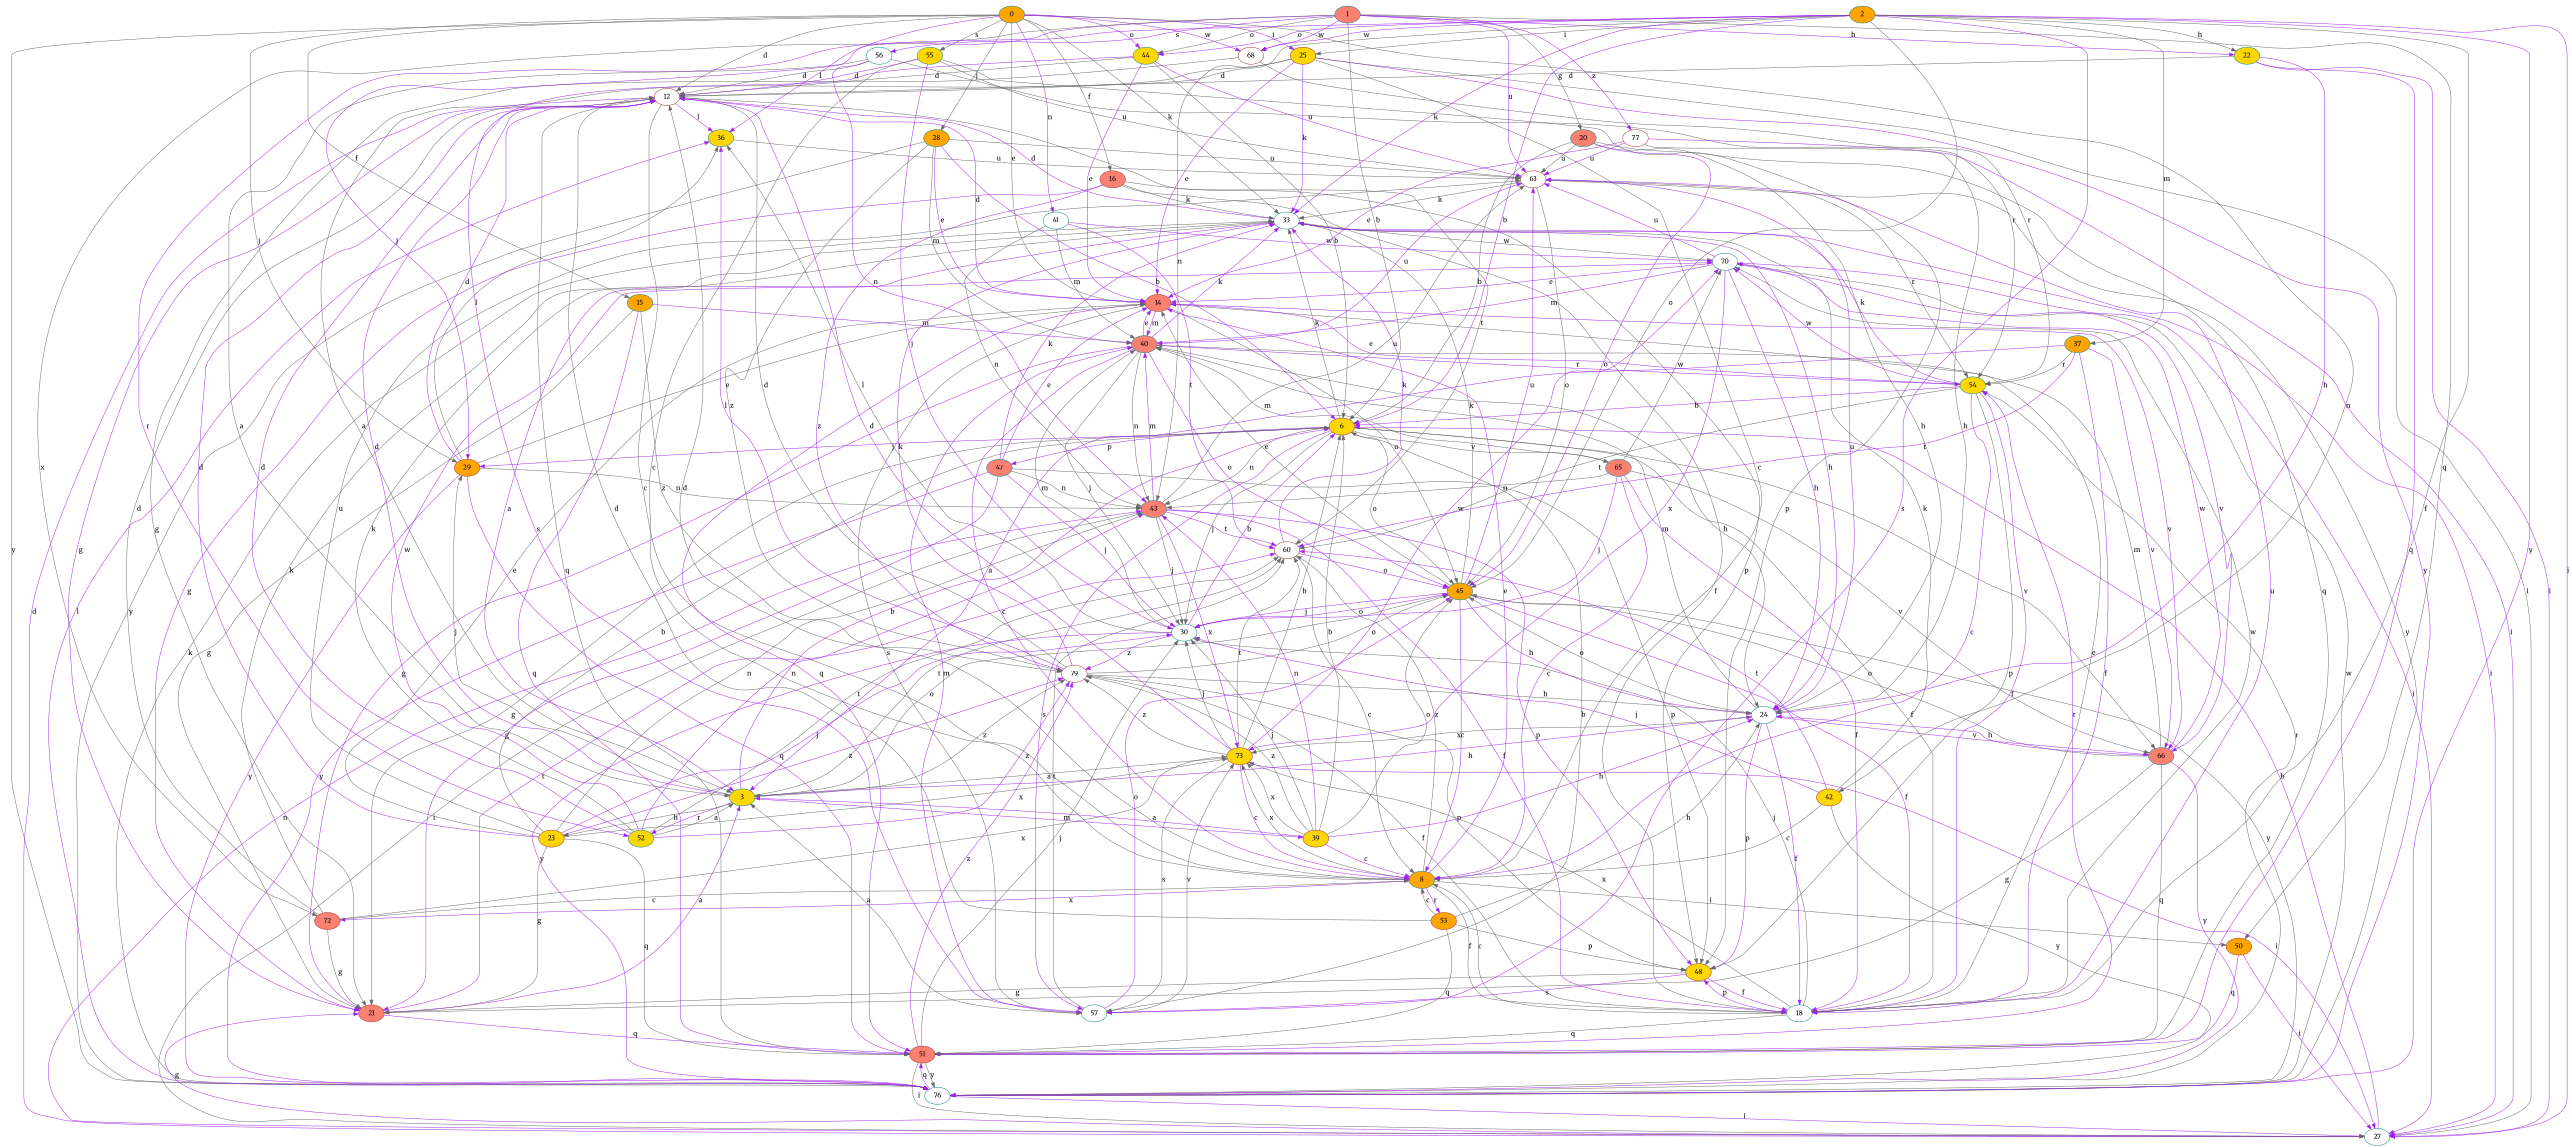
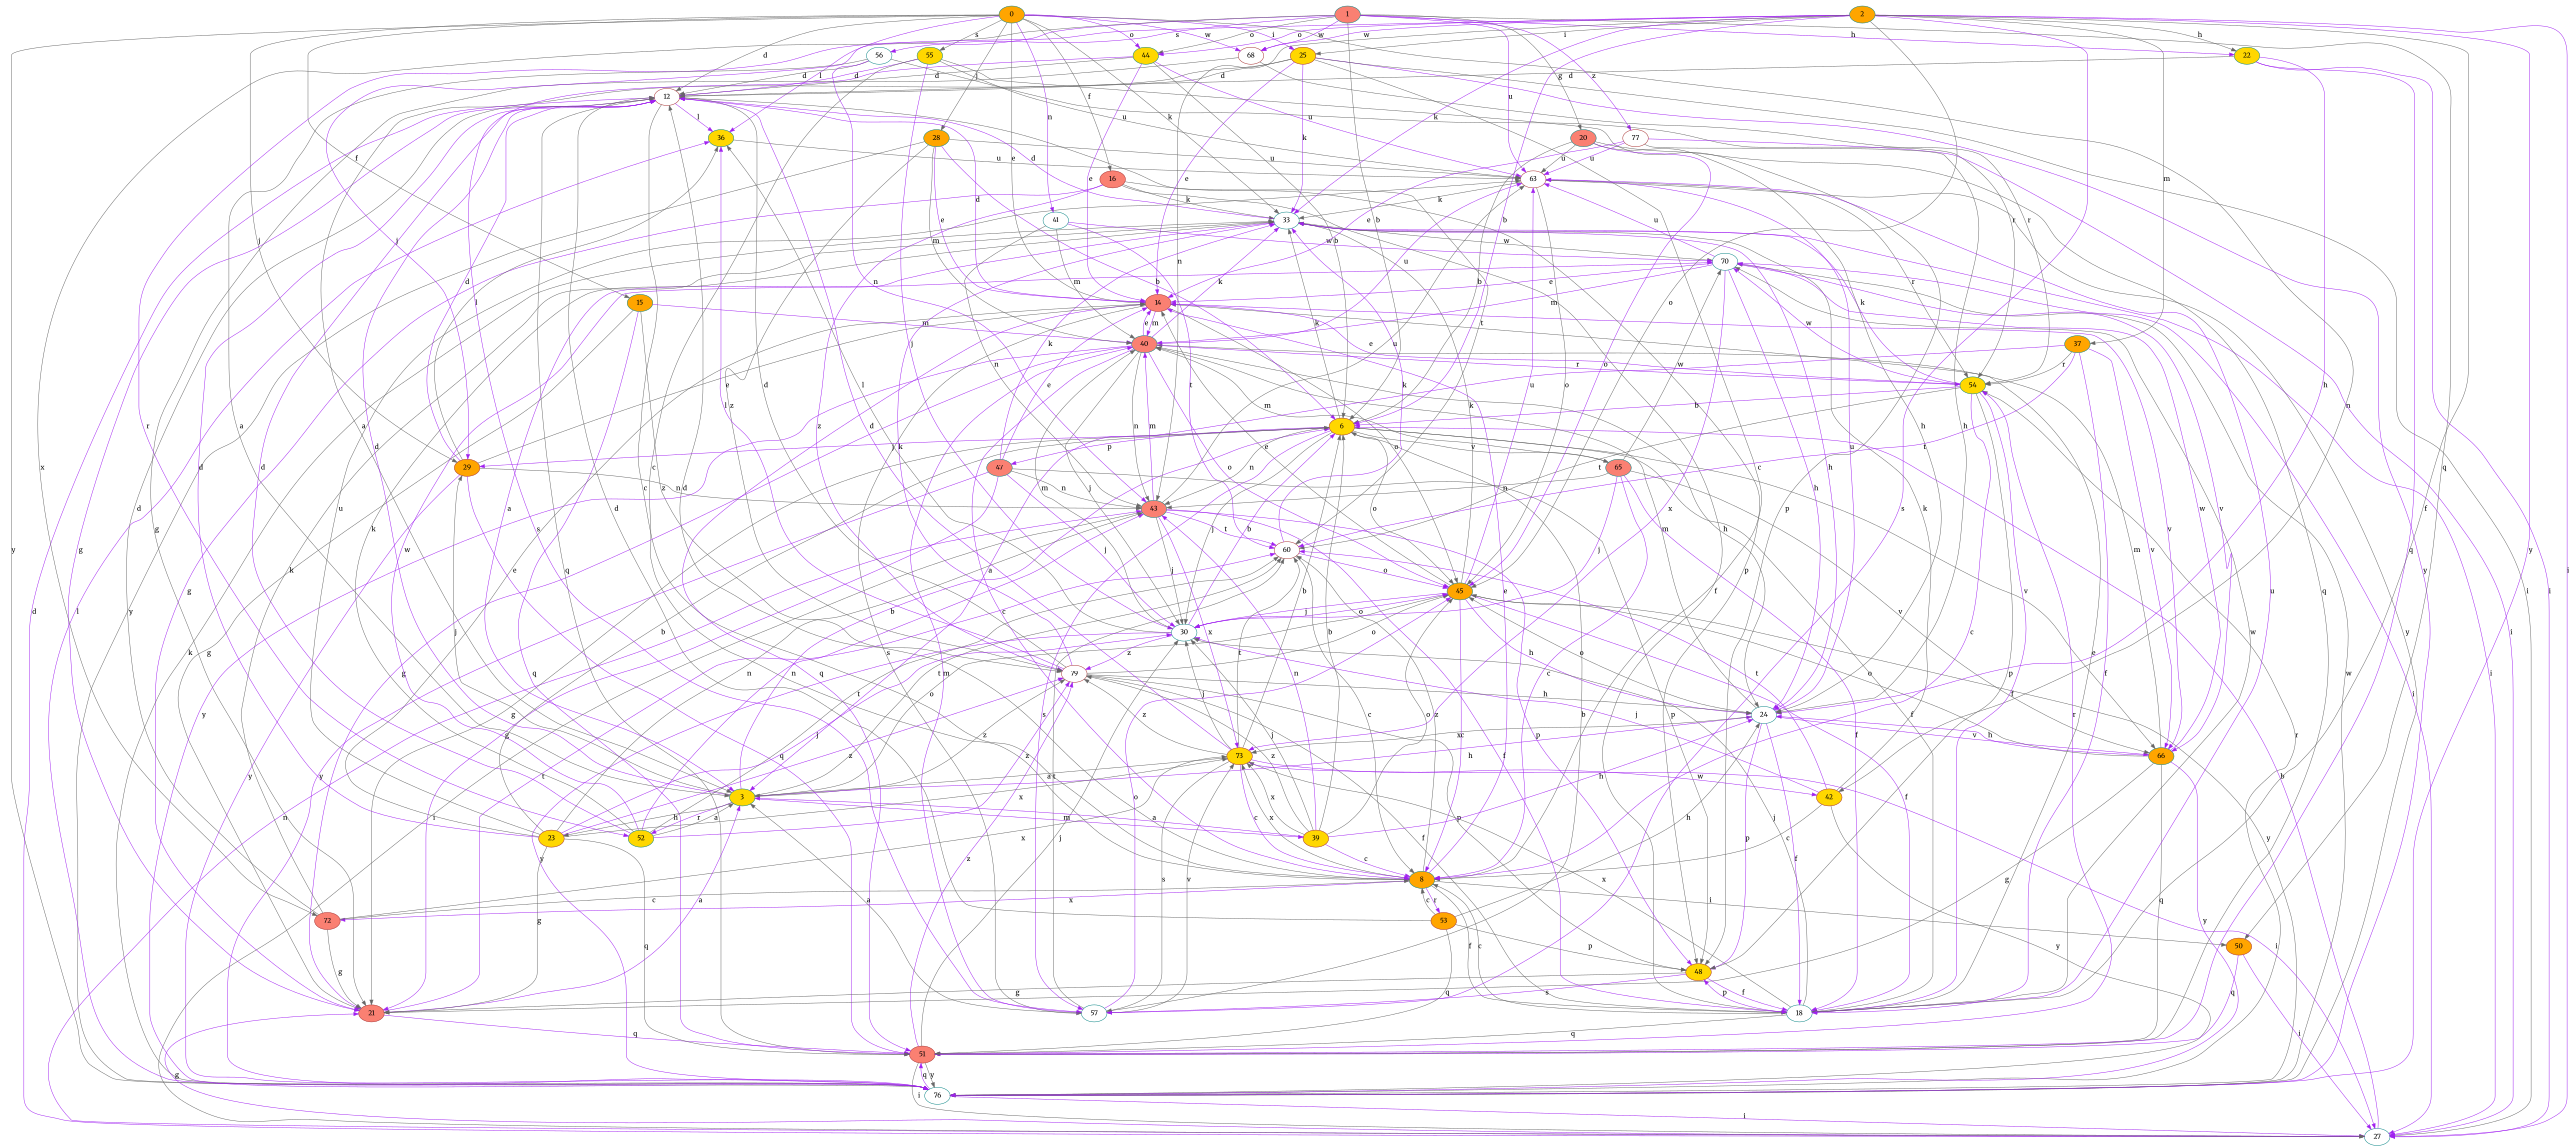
  strict digraph {
    fontname=Merriweather
    node [color=teal fillcolor=white fontname=Merriweather style=filled]
    edge [color=gray40 fontname=Merriweather]
    0 [fillcolor=orange]
    12 [color=brown]
    14 [color=brown fillcolor=salmon]
    15 [fillcolor=orange]
    16 [color=brown fillcolor=salmon]
    25 [color=brown fillcolor=gold]
    28 [fillcolor=orange]
    29 [color=brown fillcolor=orange]
    33
    36 [fillcolor=gold]
    41
    42 [color=brown fillcolor=gold]
    44 [fillcolor=gold]
    55 [fillcolor=gold]
    68 [color=brown]
    76
    60 [color=brown]
    21 [color=brown fillcolor=salmon]
    8 [fillcolor=orange]
    51 [color=brown fillcolor=salmon]
    45 [fillcolor=orange]
    57
-   66 [fillcolor=salmon]
+   66 [fillcolor=orange]
    40 [fillcolor=salmon]
    79 [color=brown]
    18
    48 [color=brown fillcolor=gold]
    27
    3 [fillcolor=gold]
    6 [color=brown fillcolor=gold]
    63 [color=brown]
    43 [fillcolor=salmon]
    24
    70
    30
    54 [fillcolor=gold]
    1 [fillcolor=salmon]
    20 [fillcolor=salmon]
    22 [fillcolor=gold]
    50 [color=brown fillcolor=orange]
    52 [fillcolor=gold]
    56
    72 [color=brown fillcolor=salmon]
    77 [color=brown]
    47 [fillcolor=salmon]
    65 [fillcolor=salmon]
    73 [color=brown fillcolor=gold]
    2 [fillcolor=orange]
    37 [fillcolor=orange]
    23 [color=brown fillcolor=gold]
    39 [color=brown fillcolor=gold]
    53 [color=brown fillcolor=orange]
    0 -> 12 [label=d]
    0 -> 14 [label=e]
    0 -> 15 [label=f]
    0 -> 16 [label=f]
    0 -> 25 [color=purple label=i]
    0 -> 28 [label=j]
    0 -> 29 [label=j]
    0 -> 33 [label=k]
    0 -> 36 [color=purple label=l]
    0 -> 41 [color=purple label=n]
    0 -> 42 [label=n]
    0 -> 44 [color=purple label=o]
    0 -> 55 [label=s]
    0 -> 68 [color=purple label=w]
    0 -> 76 [label=y]
    12 -> 36 [color=purple label=l]
    12 -> 60 [label=t]
    12 -> 21 [color=purple label=g]
    12 -> 8 [label=c]
    12 -> 51 [label=q]
    14 -> 12 [color=purple label=d]
    14 -> 51 [color=purple label=q]
    14 -> 45 [label=o]
    14 -> 57 [label=s]
    14 -> 66 [color=purple label=v]
    14 -> 40 [color=purple label=m]
    15 -> 21 [label=g]
    15 -> 51 [color=purple label=q]
    15 -> 40 [color=purple label=m]
    15 -> 79 [label=z]
    16 -> 33 [label=k]
    16 -> 21 [color=purple label=g]
    16 -> 79 [color=purple label=z]
    16 -> 18 [label=f]
    16 -> 48 [label=p]
    25 -> 12 [label=d]
    25 -> 14 [color=purple label=e]
    25 -> 33 [color=purple label=k]
    25 -> 76 [color=purple label=y]
    25 -> 8 [label=c]
    25 -> 27 [label=i]
    25 -> 3 [label=a]
    28 -> 14 [color=purple label=e]
    28 -> 76 [label=y]
    28 -> 40 [label=m]
    28 -> 79 [label=z]
    28 -> 6 [color=purple label=b]
    28 -> 63 [label=u]
    29 -> 12 [color=purple label=d]
    29 -> 14 [label=e]
    29 -> 36 [label=l]
    29 -> 76 [color=purple label=y]
    29 -> 51 [color=purple label=q]
    29 -> 43 [label=n]
    33 -> 12 [color=purple label=d]
    33 -> 27 [color=purple label=i]
    33 -> 3 [color=purple label=a]
    33 -> 24 [color=purple label=h]
    33 -> 70 [label=w]
    36 -> 63 [label=u]
    41 -> 60 [color=purple label=t]
    41 -> 40 [label=m]
    41 -> 43 [label=n]
    41 -> 70 [color=purple label=w]
    42 -> 33 [label=k]
    42 -> 76 [label=y]
    42 -> 60 [color=purple label=t]
    42 -> 8 [label=c]
    42 -> 30 [color=purple label=j]
    44 -> 12 [label=d]
    44 -> 14 [color=purple label=e]
    44 -> 57 [color=purple label=s]
    44 -> 6 [label=b]
    44 -> 63 [color=purple label=u]
    55 -> 12 [color=purple label=d]
    55 -> 8 [label=c]
    55 -> 48 [label=p]
    55 -> 63 [label=u]
    55 -> 30 [color=purple label=j]
    68 -> 21 [label=g]
    68 -> 54 [label=r]
    76 -> 33 [label=k]
    76 -> 36 [color=purple label=l]
    76 -> 51 [color=purple label=q]
    76 -> 27 [color=purple label=i]
    76 -> 70 [label=w]
    76 -> 54 [label=r]
    60 -> 33 [color=purple label=k]
    60 -> 8 [label=c]
    60 -> 45 [color=purple label=o]
    21 -> 60 [color=purple label=t]
    21 -> 51 [color=purple label=q]
    21 -> 3 [color=purple label=a]
    8 -> 12 [label=d]
    8 -> 14 [color=purple label=e]
    8 -> 60 [label=z]
    8 -> 18 [label=f]
    8 -> 50 [label=i]
    8 -> 72 [color=purple label=x]
    8 -> 73 [label=x]
    8 -> 53 [color=purple label=r]
    51 -> 76 [label=y]
    51 -> 79 [color=purple label=z]
    51 -> 27 [label=i]
    51 -> 30 [label=j]
    51 -> 54 [color=purple label=r]
    45 -> 14 [label=e]
    45 -> 33 [label=k]
    45 -> 76 [label=y]
    45 -> 8 [color=purple label=c]
    45 -> 18 [color=purple label=f]
    45 -> 63 [color=purple label=u]
    45 -> 24 [color=purple label=h]
    45 -> 30 [color=purple label=j]
    57 -> 60 [label=t]
    57 -> 45 [color=purple label=o]
    57 -> 40 [color=purple label=m]
    57 -> 3 [label=a]
    57 -> 6 [label=b]
    57 -> 73 [label=v]
    66 -> 76 [color=purple label=y]
    66 -> 21 [label=g]
    66 -> 51 [label=q]
    66 -> 45 [label=o]
    66 -> 40 [label=m]
    66 -> 24 [color=purple label=h]
    66 -> 70 [color=purple label=w]
    40 -> 14 [color=purple label=e]
    40 -> 33 [color=purple label=k]
+   40 -> 76 [color=purple label=y]
    40 -> 21 [color=purple label=g]
    40 -> 8 [color=purple label=c]
    40 -> 45 [color=purple label=o]
    40 -> 63 [color=purple label=u]
    40 -> 43 [label=n]
    40 -> 24 [label=h]
    40 -> 30 [label=j]
    40 -> 54 [color=purple label=r]
    79 -> 12 [label=d]
    79 -> 33 [color=purple label=k]
    79 -> 36 [color=purple label=l]
    79 -> 45 [label=o]
    79 -> 18 [label=f]
    79 -> 48 [label=p]
    79 -> 24 [label=h]
    18 -> 14 [label=e]
    18 -> 8 [label=c]
    18 -> 51 [label=q]
    18 -> 48 [color=purple label=p]
    18 -> 63 [color=purple label=u]
    18 -> 70 [label=w]
    18 -> 30 [label=j]
    18 -> 73 [label=x]
    48 -> 21 [label=g]
    48 -> 57 [color=purple label=s]
    48 -> 18 [color=purple label=f]
    27 -> 12 [color=purple label=d]
    27 -> 21 [color=purple label=g]
    27 -> 6 [color=purple label=b]
    27 -> 43 [color=purple label=n]
    3 -> 12 [color=purple label=d]
    3 -> 29 [label=j]
    3 -> 60 [label=t]
    3 -> 45 [label=o]
    3 -> 79 [label=z]
    3 -> 6 [color=purple label=b]
    3 -> 24 [color=purple label=h]
    3 -> 52 [color=purple label=r]
    3 -> 23 [label=h]
    3 -> 39 [color=purple label=m]
    6 -> 29 [color=purple label=j]
    6 -> 33 [label=k]
    6 -> 21 [label=g]
    6 -> 45 [label=o]
    6 -> 57 [color=purple label=s]
    6 -> 66 [label=v]
    6 -> 18 [label=f]
    6 -> 43 [label=n]
    6 -> 30 [label=j]
    6 -> 47 [color=purple label=p]
    6 -> 65 [label=v]
    63 -> 33 [label=k]
    63 -> 76 [label=y]
    63 -> 45 [label=o]
    63 -> 54 [label=r]
    43 -> 60 [color=purple label=t]
    43 -> 40 [color=purple label=m]
    43 -> 18 [color=purple label=f]
    43 -> 48 [color=purple label=p]
    43 -> 27 [label=i]
    43 -> 63 [label=u]
    43 -> 30 [label=j]
    43 -> 73 [color=purple label=x]
    24 -> 45 [label=o]
    24 -> 66 [color=purple label=v]
    24 -> 40 [label=m]
    24 -> 18 [color=purple label=f]
    24 -> 48 [color=purple label=p]
    24 -> 63 [color=purple label=u]
    24 -> 73 [label=x]
    70 -> 14 [color=purple label=e]
    70 -> 66 [color=purple label=v]
    70 -> 40 [color=purple label=m]
    70 -> 27 [color=purple label=i]
    70 -> 63 [color=purple label=u]
    70 -> 24 [color=purple label=h]
    70 -> 73 [color=purple label=x]
    30 -> 36 [label=l]
    30 -> 76 [color=purple label=y]
    30 -> 45 [color=purple label=o]
    30 -> 40 [label=m]
    30 -> 79 [color=purple label=z]
    30 -> 6 [color=purple label=b]
    54 -> 14 [color=purple label=e]
    54 -> 33 [color=purple label=k]
    54 -> 60 [label=t]
    54 -> 8 [color=purple label=c]
    54 -> 18 [color=purple label=f]
    54 -> 48 [label=p]
    54 -> 6 [color=purple label=b]
    54 -> 70 [color=purple label=w]
    1 -> 44 [label=o]
    1 -> 68 [color=purple label=w]
    1 -> 6 [label=b]
    1 -> 63 [color=purple label=u]
    1 -> 20 [label=g]
    1 -> 22 [color=purple label=h]
    1 -> 50 [label=q]
    1 -> 52 [color=purple label=r]
    1 -> 56 [color=purple label=s]
    1 -> 72 [label=x]
    1 -> 77 [color=purple label=z]
    20 -> 51 [label=q]
    20 -> 45 [color=purple label=o]
    20 -> 6 [label=b]
    20 -> 63 [label=u]
    20 -> 24 [label=h]
    22 -> 12 [label=d]
    22 -> 51 [color=purple label=q]
    22 -> 27 [color=purple label=i]
    22 -> 24 [color=purple label=h]
    50 -> 51 [color=purple label=q]
    50 -> 27 [color=purple label=i]
    52 -> 12 [color=purple label=d]
    52 -> 33 [label=k]
    52 -> 60 [label=t]
    52 -> 79 [color=purple label=z]
    52 -> 3 [label=a]
    52 -> 43 [color=purple label=n]
    52 -> 70 [color=purple label=w]
    56 -> 12 [label=d]
    56 -> 3 [label=a]
    56 -> 43 [color=purple label=n]
    56 -> 54 [label=r]
    72 -> 12 [label=d]
    72 -> 33 [label=k]
    72 -> 21 [label=g]
    72 -> 8 [label=c]
    72 -> 73 [label=x]
    77 -> 14 [color=purple label=e]
    77 -> 27 [color=purple label=i]
    77 -> 63 [color=purple label=u]
    77 -> 24 [label=h]
    47 -> 14 [color=purple label=e]
    47 -> 33 [color=purple label=k]
    47 -> 76 [color=purple label=y]
    47 -> 21 [color=purple label=g]
    47 -> 48 [label=p]
    47 -> 43 [label=n]
    47 -> 30 [color=purple label=j]
    65 -> 8 [color=purple label=c]
    65 -> 66 [label=v]
    65 -> 40 [label=m]
    65 -> 18 [color=purple label=f]
    65 -> 43 [label=n]
    65 -> 70 [label=w]
    65 -> 30 [color=purple label=j]
    73 -> 12 [color=purple label=d]
    73 -> 60 [label=t]
    73 -> 8 [color=purple label=c]
    73 -> 57 [label=s]
    73 -> 79 [label=z]
    73 -> 27 [color=purple label=i]
    73 -> 3 [label=a]
    73 -> 6 [label=b]
-   73 -> 70 [color=purple label=w]
+   73 -> 42 [color=purple label=w]
    73 -> 30 [label=j]
    2 -> 25 [label=i]
    2 -> 29 [color=purple label=j]
    2 -> 33 [color=purple label=k]
    2 -> 44 [color=purple label=o]
    2 -> 68 [color=purple label=w]
    2 -> 76 [color=purple label=y]
    2 -> 45 [label=o]
    2 -> 57 [color=purple label=s]
    2 -> 18 [label=f]
    2 -> 27 [color=purple label=i]
    2 -> 6 [color=purple label=b]
    2 -> 43 [label=n]
    2 -> 22 [label=h]
    2 -> 37 [label=m]
    37 -> 60 [color=purple label=t]
    37 -> 66 [color=purple label=v]
    37 -> 18 [color=purple label=f]
    37 -> 3 [color=purple label=a]
    37 -> 54 [label=r]
    23 -> 12 [color=purple label=d]
    23 -> 14 [label=e]
    23 -> 21 [label=g]
    23 -> 51 [label=q]
    23 -> 79 [color=purple label=z]
    23 -> 6 [label=b]
    23 -> 63 [label=u]
    23 -> 43 [label=n]
    23 -> 30 [color=purple label=j]
    23 -> 73 [label=x]
    39 -> 8 [color=purple label=c]
    39 -> 45 [label=o]
    39 -> 79 [label=z]
    39 -> 3 [color=purple label=a]
    39 -> 6 [label=b]
    39 -> 43 [color=purple label=n]
    39 -> 24 [color=purple label=h]
    39 -> 30 [label=j]
    39 -> 73 [label=x]
    53 -> 12 [label=d]
    53 -> 8 [label=c]
    53 -> 51 [label=q]
    53 -> 48 [label=p]
    53 -> 24 [label=h]
  }
